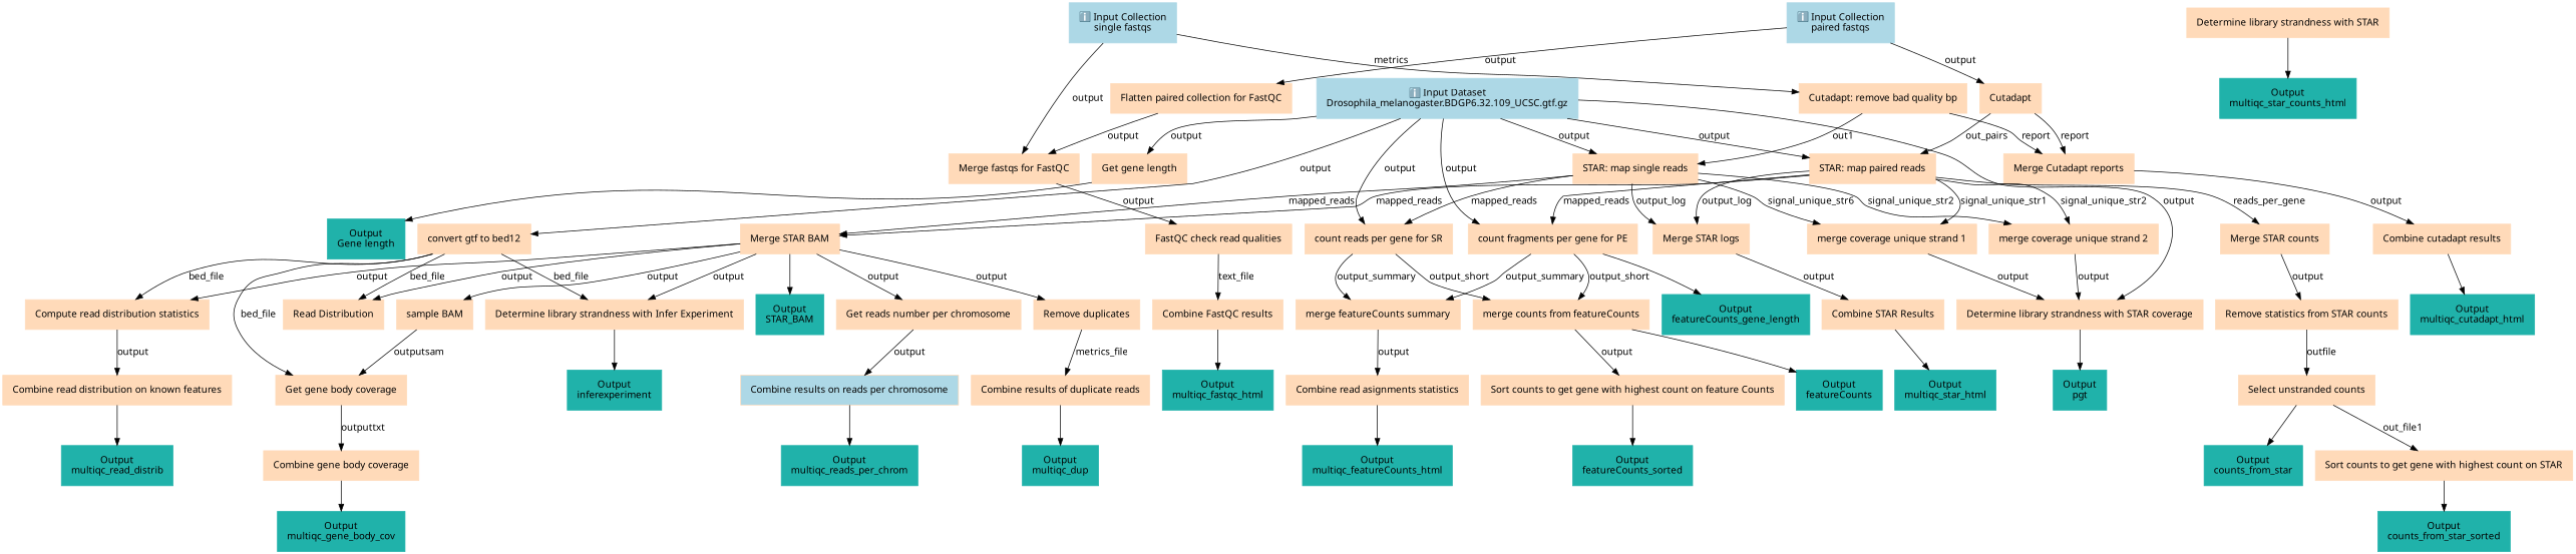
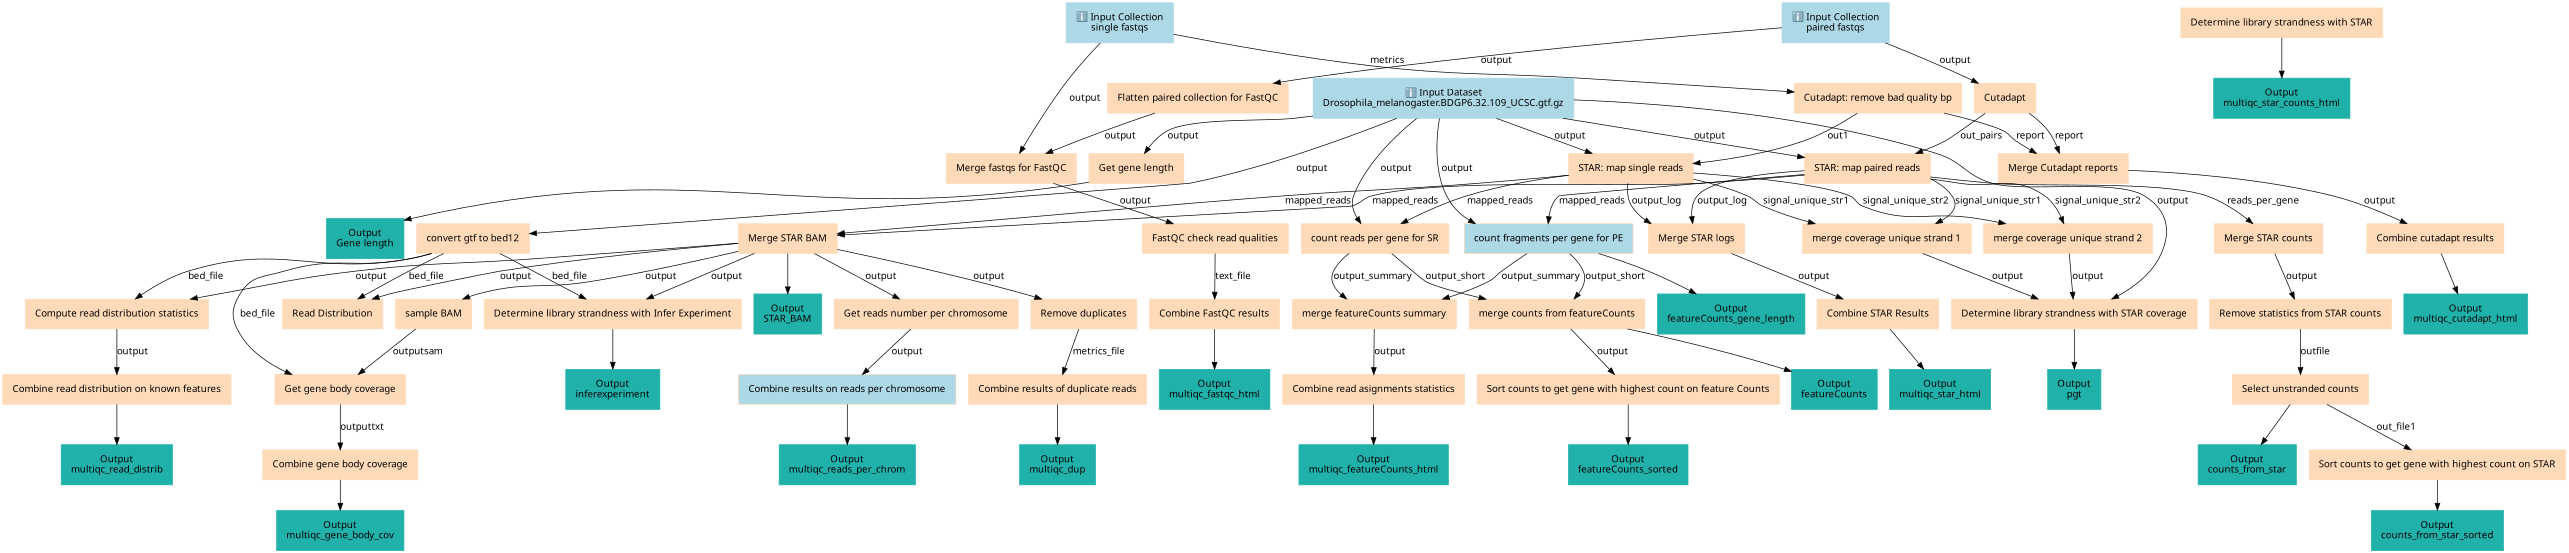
  digraph {
    fontname="Noto Sans"
    node [color=peachpuff fontname="Noto Sans" margin="0.2,0.2" shape=box style=filled]
    edge [fontname="Noto Sans"]
    n1 [color=lightblue label="ℹ️ Input Collection\nsingle fastqs"]
    n2 [label="Cutadapt: remove bad quality bp"]
    n3 [label="Merge fastqs for FastQC"]
    n4 [label="STAR: map single reads"]
    n5 [label="Merge Cutadapt reports"]
    n6 [label="FastQC check read qualities"]
    n7 [color=lightblue label="ℹ️ Input Collection\npaired fastqs"]
    n8 [label="Flatten paired collection for FastQC"]
    n9 [label=Cutadapt]
    n10 [label="STAR: map paired reads"]
    n11 [color=lightblue label="ℹ️ Input Dataset\nDrosophila_melanogaster.BDGP6.32.109_UCSC.gtf.gz"]
    n12 [label="Get gene length"]
    n13 [label="convert gtf to bed12"]
    n14 [label="count reads per gene for SR"]
-   n15 [label="count fragments per gene for PE"]
+   n15 [label="count fragments per gene for PE" fillcolor=lightblue]
    n16 [label="Determine library strandness with STAR coverage"]
    n17 [color=lightseagreen label="Output\nGene length"]
    n18 [label="Determine library strandness with Infer Experiment"]
    n19 [label="Read Distribution"]
    n20 [label="Compute read distribution statistics"]
    n21 [label="Get gene body coverage"]
    n22 [label="Merge STAR logs"]
    n23 [label="Merge STAR BAM"]
    n24 [label="merge coverage unique strand 1"]
    n25 [label="merge coverage unique strand 2"]
    n26 [label="Merge STAR counts"]
    n27 [label="merge counts from featureCounts"]
    n28 [label="merge featureCounts summary"]
    n29 [color=lightseagreen label="Output\nfeatureCounts_gene_length"]
    n30 [color=lightseagreen label="Output\npgt"]
    n31 [label="Combine cutadapt results"]
    n32 [color=lightseagreen label="Output\ninferexperiment"]
    n33 [label="Combine read distribution on known features"]
    n34 [label="Combine gene body coverage"]
    n35 [label="Combine STAR Results"]
    n36 [label="Remove statistics from STAR counts"]
    n37 [color=lightseagreen label="Output\nSTAR_BAM"]
    n38 [label="sample BAM"]
    n39 [label="Get reads number per chromosome"]
    n40 [label="Remove duplicates"]
    n41 [label="Combine FastQC results"]
    n42 [color=lightseagreen label="Output\nmultiqc_cutadapt_html"]
    n43 [color=lightseagreen label="Output\nfeatureCounts"]
    n44 [label="Sort counts to get gene with highest count on feature Counts"]
    n45 [label="Combine read asignments statistics"]
    n46 [color=lightseagreen label="Output\nmultiqc_fastqc_html"]
    n47 [color=lightseagreen label="Output\nmultiqc_star_html"]
    n48 [label="Select unstranded counts"]
    n49 [label="Determine library strandness with STAR"]
    n50 [color=lightseagreen label="Output\nmultiqc_star_counts_html"]
    n51 [fillcolor=lightblue label="Combine results on reads per chromosome"]
    n52 [label="Combine results of duplicate reads"]
    n53 [color=lightseagreen label="Output\ncounts_from_star"]
    n54 [label="Sort counts to get gene with highest count on STAR"]
    n55 [color=lightseagreen label="Output\nfeatureCounts_sorted"]
    n56 [color=lightseagreen label="Output\nmultiqc_featureCounts_html"]
    n57 [color=lightseagreen label="Output\nmultiqc_read_distrib"]
    n58 [color=lightseagreen label="Output\nmultiqc_reads_per_chrom"]
    n59 [color=lightseagreen label="Output\nmultiqc_dup"]
    n60 [color=lightseagreen label="Output\ncounts_from_star_sorted"]
    n61 [color=lightseagreen label="Output\nmultiqc_gene_body_cov"]
    n1 -> n2 [label=metrics]
    n1 -> n3 [label=output]
    n2 -> n4 [label=out1]
    n2 -> n5 [label=report]
    n3 -> n6 [label=output]
    n4 -> n14 [label=mapped_reads]
    n4 -> n22 [label=output_log]
    n4 -> n23 [label=mapped_reads]
-   n4 -> n24 [label=signal_unique_str6]
+   n4 -> n24 [label=signal_unique_str1]
    n4 -> n25 [label=signal_unique_str2]
    n5 -> n31 [label=output]
    n6 -> n41 [label=text_file]
    n7 -> n8 [label=output]
    n7 -> n9 [label=output]
    n8 -> n3 [label=output]
    n9 -> n5 [label=report]
    n9 -> n10 [label=out_pairs]
    n10 -> n15 [label=mapped_reads]
    n10 -> n22 [label=output_log]
    n10 -> n23 [label=mapped_reads]
    n10 -> n24 [label=signal_unique_str1]
    n10 -> n25 [label=signal_unique_str2]
    n10 -> n26 [label=reads_per_gene]
    n11 -> n4 [label=output]
    n11 -> n10 [label=output]
    n11 -> n12 [label=output]
    n11 -> n13 [label=output]
    n11 -> n14 [label=output]
    n11 -> n15 [label=output]
    n11 -> n16 [label=output]
    n12 -> n17
    n13 -> n18 [label=bed_file]
    n13 -> n19 [label=bed_file]
    n13 -> n20 [label=bed_file]
    n13 -> n21 [label=bed_file]
    n14 -> n27 [label=output_short]
    n14 -> n28 [label=output_summary]
    n15 -> n27 [label=output_short]
    n15 -> n28 [label=output_summary]
    n15 -> n29
    n16 -> n30
    n18 -> n32
    n20 -> n33 [label=output]
    n21 -> n34 [label=outputtxt]
    n22 -> n35 [label=output]
    n23 -> n18 [label=output]
    n23 -> n19 [label=output]
    n23 -> n20 [label=output]
    n23 -> n37
    n23 -> n38 [label=output]
    n23 -> n39 [label=output]
    n23 -> n40 [label=output]
    n24 -> n16 [label=output]
    n25 -> n16 [label=output]
    n26 -> n36 [label=output]
    n27 -> n43
    n27 -> n44 [label=output]
    n28 -> n45 [label=output]
    n31 -> n42
    n33 -> n57
    n34 -> n61
    n35 -> n47
    n36 -> n48 [label=outfile]
    n38 -> n21 [label=outputsam]
    n39 -> n51 [label=output]
    n40 -> n52 [label=metrics_file]
    n41 -> n46
    n44 -> n55
    n45 -> n56
    n48 -> n53
    n48 -> n54 [label=out_file1]
    n49 -> n50
    n51 -> n58
    n52 -> n59
    n54 -> n60
  }
